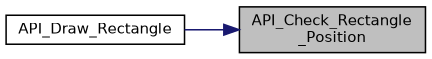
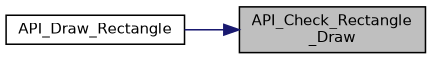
  digraph {
    rankdir=RL
    node [color=black fontname=Helvetica fontsize=10 shape=record style=filled]
-   n1 [fillcolor=grey75 fontcolor=black height=0.2 label="API_Check_Rectangle\l_Position" width=0.4]
+   n1 [fillcolor=grey75 fontcolor=black height=0.2 label="API_Check_Rectangle\l_Draw" width=0.4]
    n2 [fillcolor=white height=0.2 label=API_Draw_Rectangle width=0.4]
    n1 -> n2 [color=midnightblue dir=back fontname=Helvetica fontsize=10 labelfontname=Helvetica labelfontsize=10 style=solid]
  }
